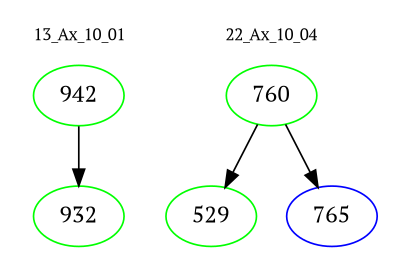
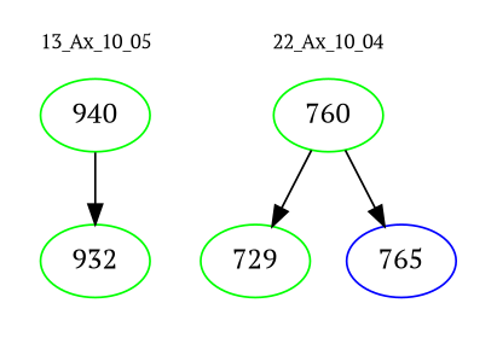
  digraph {
    fontname="PT Serif"
    node [color=green fontname="PT Serif"]
    edge [color=black fontname="PT Serif"]
-   n1 [label=942]
+   n1 [label=940]
    n2 [label=932]
    n3 [label=760]
-   n4 [label=529]
+   n4 [label=729]
    n5 [color=blue label=765]
    subgraph cluster_1 {
      color=white
      fontsize=10
-     label="13_Ax_10_01"
+     label="13_Ax_10_05"
      n1
      n2
    }
    subgraph cluster_2 {
      color=white
      fontsize=10
      label="22_Ax_10_04"
      n3
      n4
      n5
    }
    n1 -> n2
    n3 -> n4
    n3 -> n5
  }
